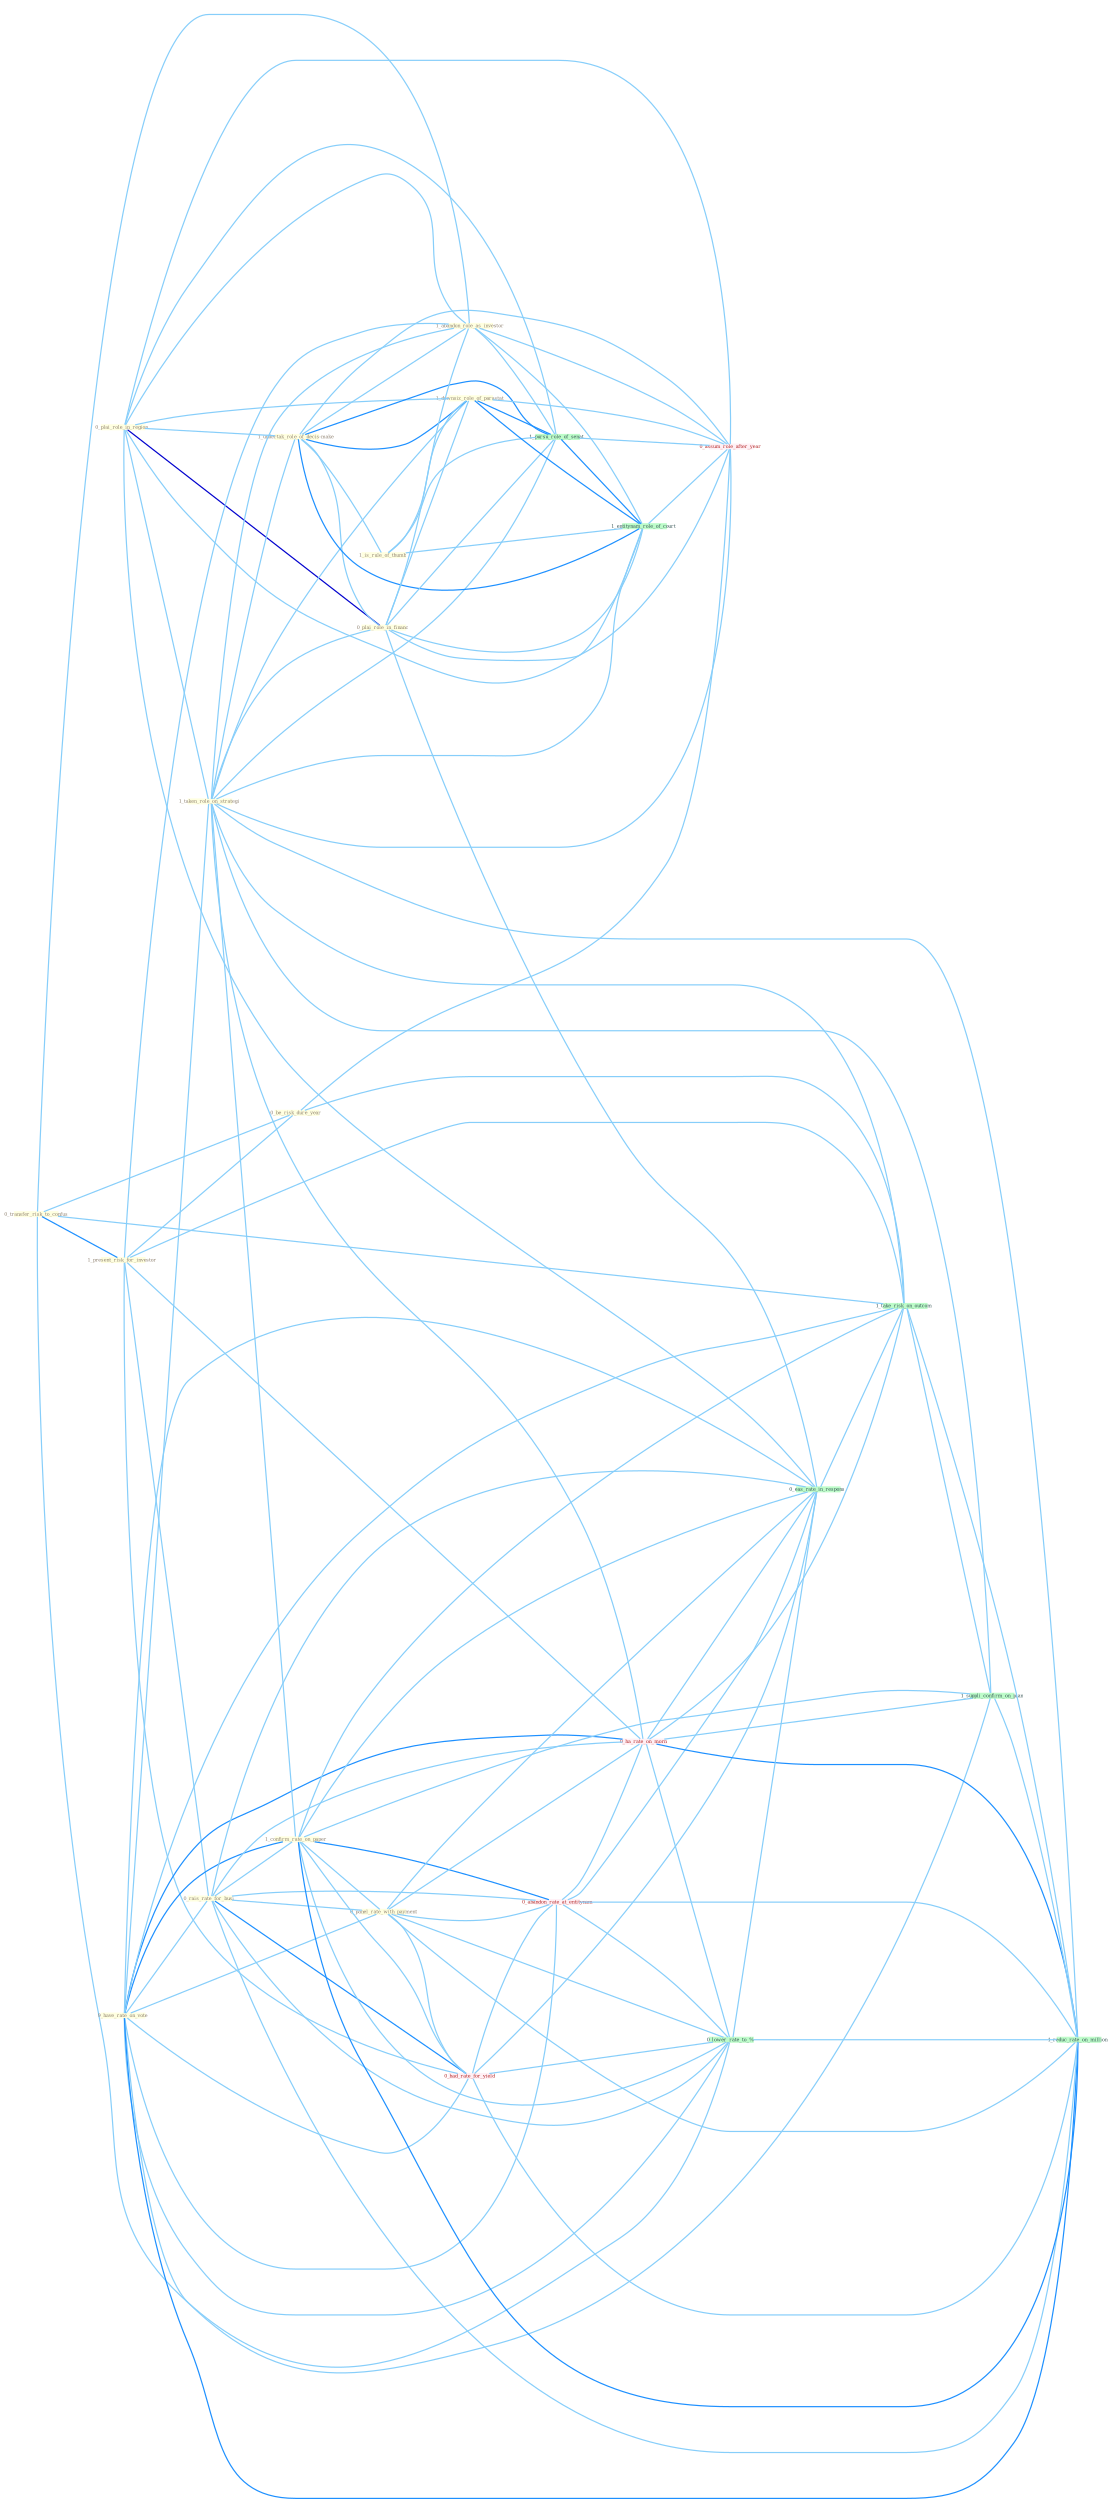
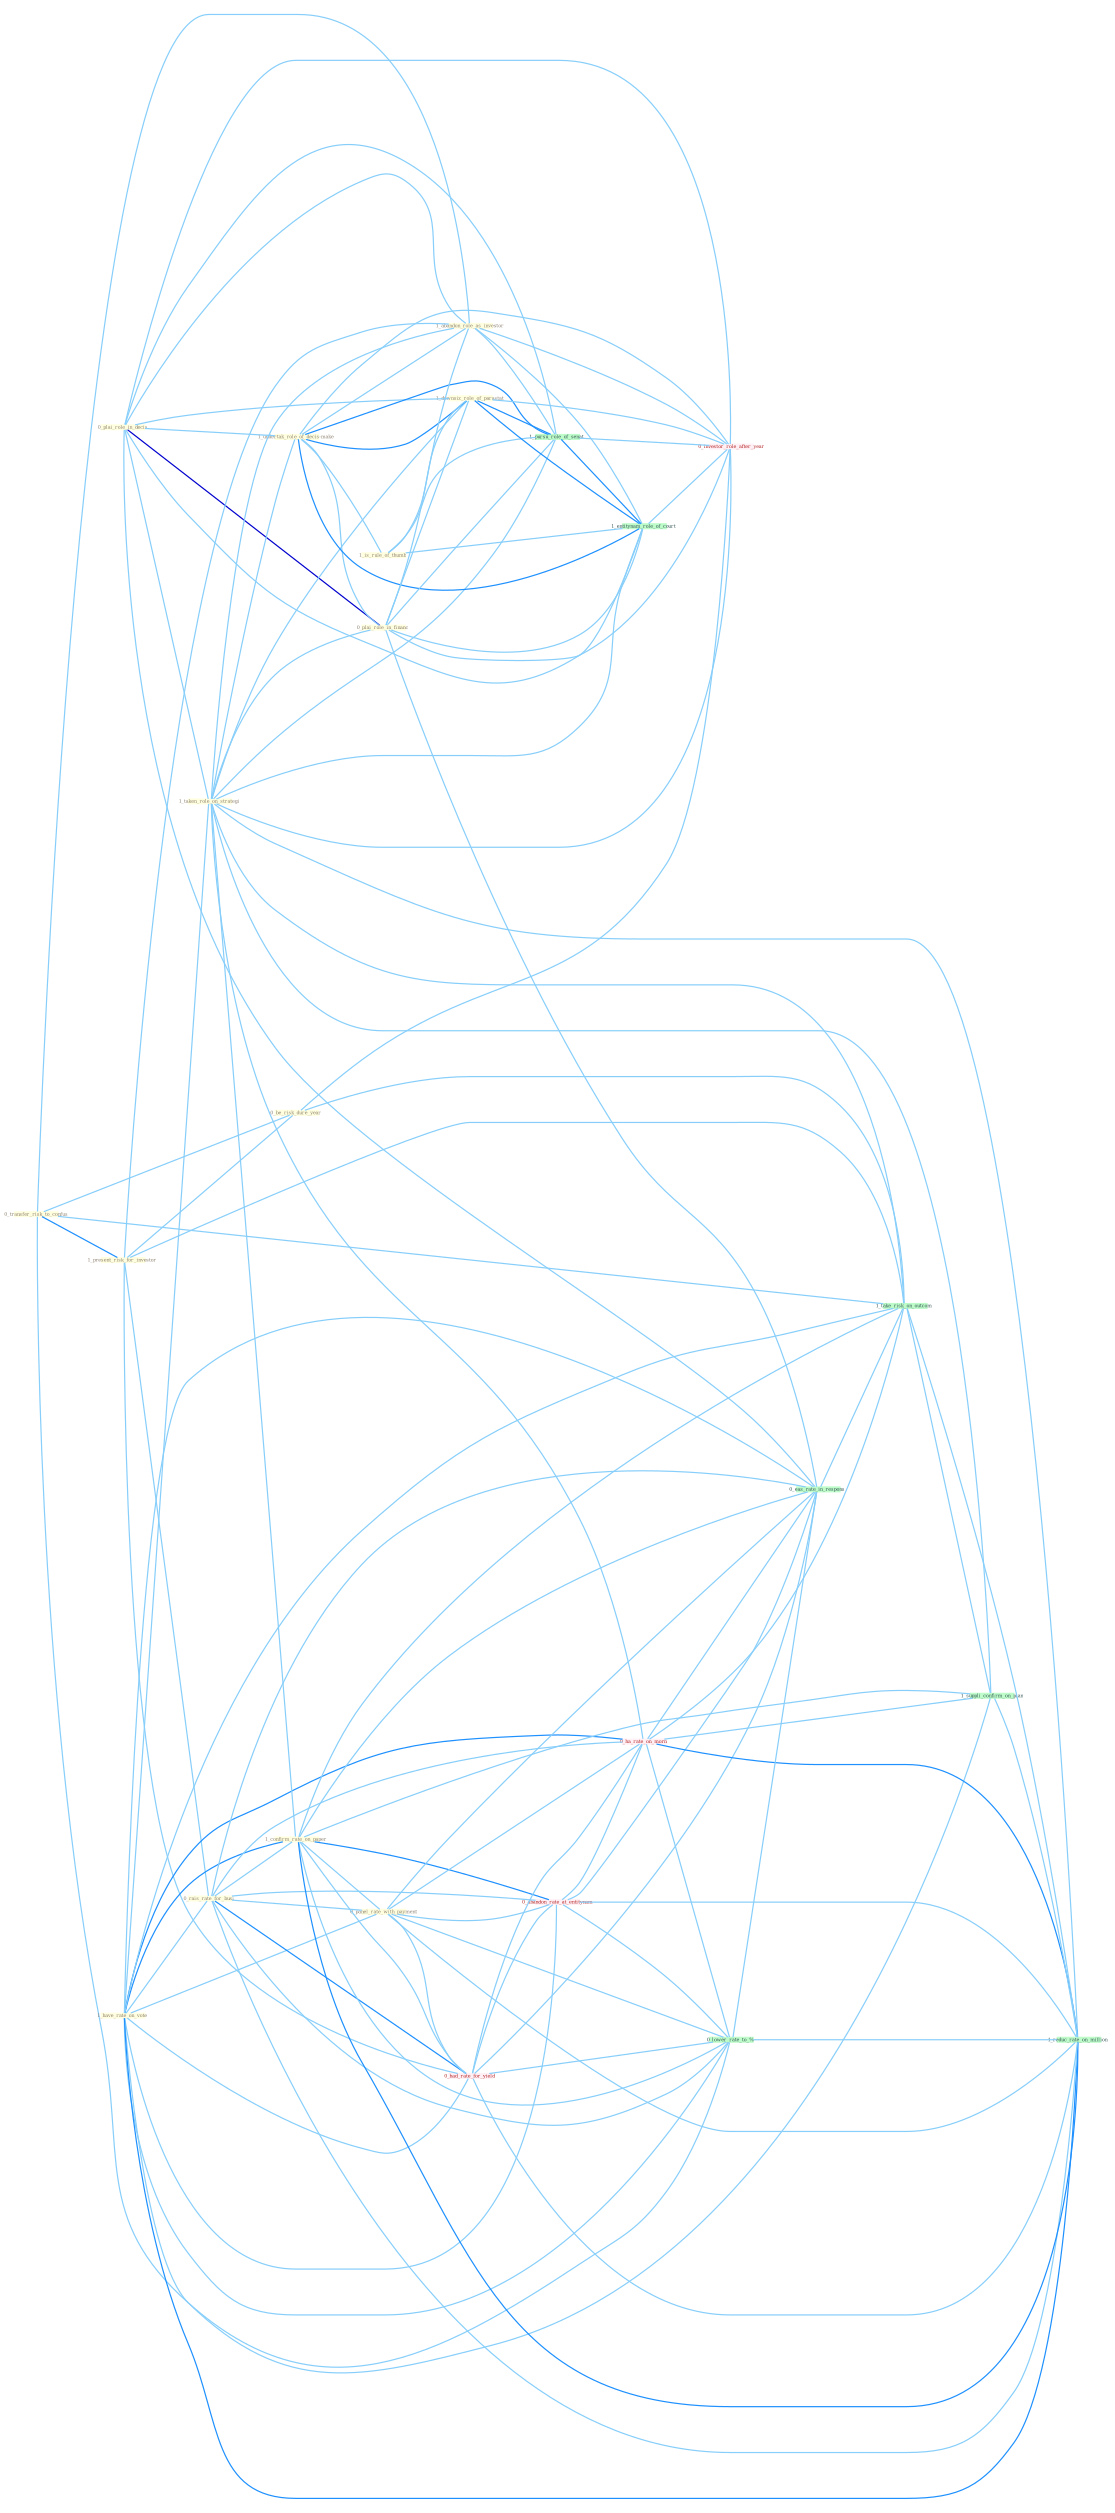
  graph {
    rankdir=LR
    node [color="#ffffe0" fixedsize=true fontcolor="#8b7d6b" fontsize=4 shape=polygon style=filled]
    edge [color="#87cefa" w=1]
-   "0_plai_role_in_region " [height=.06 width=.5]
+   "0_plai_role_in_region " [height=.06 width=.5 label="0_plai_role_in_decis"]
    n2 [height=.06 label="0_transfer_risk_to_confus" width=.5]
    "1_present_risk_for_investor " [height=.06 width=.5]
-   "1_have_rate_on_vote " [height=.06 width=.5 label="9_have_rate_on_vote"]
+   "1_have_rate_on_vote " [height=.06 width=.5]
    "1_taken_role_on_strategi " [height=.06 width=.5]
    "0_be_risk_dure_year " [height=.06 width=.5]
    "0_rais_rate_for_busi " [height=.06 width=.5]
    "1_confirm_rate_on_paper " [height=.06 width=.5]
    "1_undertak_role_of_decis-make " [height=.06 width=.5]
    "0_plai_role_in_financ " [height=.06 width=.5]
    "1_is_rule_of_thumb " [height=.06 width=.5]
    "1_downsiz_role_of_parastat " [height=.06 width=.5]
    n13 [height=.06 label="0_panel_rate_with_payment" width=.5]
    "1_abandon_role_as_investor " [height=.06 width=.5]
    "0_had_rate_for_yield " [color="#fff0f5" fontcolor="#b22222" height=.06 width=.5]
    n16 [color="#fff0f5" fontcolor="#b22222" height=.06 label="0_abandon_rate_at_entitynam" width=.5]
    "0_ha_rate_on_morn " [color="#fff0f5" fontcolor="#b22222" height=.06 width=.5]
-   "0_assum_role_after_year " [color="#fff0f5" fontcolor="#b22222" height=.06 width=.5]
+   "0_assum_role_after_year " [color="#fff0f5" fontcolor="#b22222" height=.06 width=.5 label="0_investor_role_after_year"]
    "1_pursu_role_of_senat " [color="#BDFCC9" fontcolor="#2f4f4f" height=.06 width=.5]
    "1_entitynam_role_of_court " [color="#BDFCC9" fontcolor="#2f4f4f" height=.06 width=.5]
    "0_eas_rate_in_respons " [color="#BDFCC9" fontcolor="#2f4f4f" height=.06 width=.5]
    "1_take_risk_on_outcom " [color="#BDFCC9" fontcolor="#2f4f4f" height=.06 width=.5]
    "0_lower_rate_to_% " [color="#BDFCC9" fontcolor="#2f4f4f" height=.06 width=.5]
    n24 [color="#BDFCC9" fontcolor="#2f4f4f" height=.06 label="1_suppli_confirm_on_plan" width=.5]
    "1_reduc_rate_on_million " [color="#BDFCC9" fontcolor="#2f4f4f" height=.06 width=.5]
    subgraph sub_1 {
      "0_plai_role_in_region "
      n2
      "1_present_risk_for_investor "
      "1_have_rate_on_vote "
      "1_taken_role_on_strategi "
      "0_be_risk_dure_year "
      "0_rais_rate_for_busi "
      "1_confirm_rate_on_paper "
      "1_undertak_role_of_decis-make "
      "0_plai_role_in_financ "
      "1_is_rule_of_thumb "
      "1_downsiz_role_of_parastat "
      n13
      "1_abandon_role_as_investor "
    }
    subgraph sub_2 {
      "0_had_rate_for_yield "
      n16
      "0_ha_rate_on_morn "
      "0_assum_role_after_year "
    }
    "0_plai_role_in_region " -- "1_taken_role_on_strategi "
    "0_plai_role_in_region " -- "1_undertak_role_of_decis-make "
    "0_plai_role_in_region " -- "0_plai_role_in_financ " [color="#0000cd" w=3]
    "0_plai_role_in_region " -- "1_downsiz_role_of_parastat "
    "0_plai_role_in_region " -- "1_abandon_role_as_investor "
    "0_plai_role_in_region " -- "0_assum_role_after_year "
    "0_plai_role_in_region " -- "1_pursu_role_of_senat "
    "0_plai_role_in_region " -- "1_entitynam_role_of_court "
    "0_plai_role_in_region " -- "0_eas_rate_in_respons "
    n2 -- "1_present_risk_for_investor " [color="#1e90ff" w=2]
    n2 -- "0_be_risk_dure_year "
    n2 -- "1_abandon_role_as_investor "
    n2 -- "1_take_risk_on_outcom "
    n2 -- "0_lower_rate_to_% "
    "1_present_risk_for_investor " -- "0_be_risk_dure_year "
    "1_present_risk_for_investor " -- "0_rais_rate_for_busi "
    "1_present_risk_for_investor " -- "1_abandon_role_as_investor "
    "1_present_risk_for_investor " -- "0_had_rate_for_yield "
    "1_present_risk_for_investor " -- "1_take_risk_on_outcom "
    "1_have_rate_on_vote " -- "1_taken_role_on_strategi "
    "1_have_rate_on_vote " -- "0_rais_rate_for_busi "
    "1_have_rate_on_vote " -- "1_confirm_rate_on_paper " [color="#1e90ff" w=2]
    "1_have_rate_on_vote " -- n13
    "1_have_rate_on_vote " -- "0_had_rate_for_yield "
    "1_have_rate_on_vote " -- n16
    "1_have_rate_on_vote " -- "0_ha_rate_on_morn " [color="#1e90ff" w=2]
    "1_have_rate_on_vote " -- "0_eas_rate_in_respons "
    "1_have_rate_on_vote " -- "1_take_risk_on_outcom "
    "1_have_rate_on_vote " -- "0_lower_rate_to_% "
    "1_have_rate_on_vote " -- n24
    "1_have_rate_on_vote " -- "1_reduc_rate_on_million " [color="#1e90ff" w=2]
    "1_taken_role_on_strategi " -- "1_confirm_rate_on_paper "
    "1_taken_role_on_strategi " -- "1_undertak_role_of_decis-make "
    "1_taken_role_on_strategi " -- "0_plai_role_in_financ "
    "1_taken_role_on_strategi " -- "1_downsiz_role_of_parastat "
    "1_taken_role_on_strategi " -- "1_abandon_role_as_investor "
    "1_taken_role_on_strategi " -- "0_ha_rate_on_morn "
    "1_taken_role_on_strategi " -- "0_assum_role_after_year "
    "1_taken_role_on_strategi " -- "1_pursu_role_of_senat "
    "1_taken_role_on_strategi " -- "1_entitynam_role_of_court "
    "1_taken_role_on_strategi " -- "1_take_risk_on_outcom "
    "1_taken_role_on_strategi " -- n24
    "1_taken_role_on_strategi " -- "1_reduc_rate_on_million "
    "0_be_risk_dure_year " -- "0_assum_role_after_year "
    "0_be_risk_dure_year " -- "1_take_risk_on_outcom "
    "0_rais_rate_for_busi " -- "1_confirm_rate_on_paper "
    "0_rais_rate_for_busi " -- n13
    "0_rais_rate_for_busi " -- "0_had_rate_for_yield " [color="#1e90ff" w=2]
    "0_rais_rate_for_busi " -- n16
    "0_rais_rate_for_busi " -- "0_ha_rate_on_morn "
    "0_rais_rate_for_busi " -- "0_eas_rate_in_respons "
    "0_rais_rate_for_busi " -- "0_lower_rate_to_% "
    "0_rais_rate_for_busi " -- "1_reduc_rate_on_million "
    "1_confirm_rate_on_paper " -- n13
    "1_confirm_rate_on_paper " -- "0_had_rate_for_yield "
    "1_confirm_rate_on_paper " -- n16 [color="#1e90ff" w=2]
    "1_confirm_rate_on_paper " -- "0_eas_rate_in_respons "
    "1_confirm_rate_on_paper " -- "1_take_risk_on_outcom "
    "1_confirm_rate_on_paper " -- "0_lower_rate_to_% "
    "1_confirm_rate_on_paper " -- n24
    "1_confirm_rate_on_paper " -- "1_reduc_rate_on_million " [color="#1e90ff" w=2]
    "1_undertak_role_of_decis-make " -- "0_plai_role_in_financ "
    "1_undertak_role_of_decis-make " -- "1_is_rule_of_thumb "
    "1_undertak_role_of_decis-make " -- "1_downsiz_role_of_parastat " [color="#1e90ff" w=2]
    "1_undertak_role_of_decis-make " -- "1_abandon_role_as_investor "
    "1_undertak_role_of_decis-make " -- "0_assum_role_after_year "
    "1_undertak_role_of_decis-make " -- "1_pursu_role_of_senat " [color="#1e90ff" w=2]
    "1_undertak_role_of_decis-make " -- "1_entitynam_role_of_court " [color="#1e90ff" w=2]
    "0_plai_role_in_financ " -- "1_downsiz_role_of_parastat "
    "0_plai_role_in_financ " -- "1_abandon_role_as_investor "
    "0_plai_role_in_financ " -- "0_assum_role_after_year "
    "0_plai_role_in_financ " -- "1_pursu_role_of_senat "
    "0_plai_role_in_financ " -- "1_entitynam_role_of_court "
    "0_plai_role_in_financ " -- "0_eas_rate_in_respons "
    "1_is_rule_of_thumb " -- "1_downsiz_role_of_parastat "
    "1_is_rule_of_thumb " -- "1_pursu_role_of_senat "
    "1_is_rule_of_thumb " -- "1_entitynam_role_of_court "
    "1_downsiz_role_of_parastat " -- "0_assum_role_after_year "
    "1_downsiz_role_of_parastat " -- "1_pursu_role_of_senat " [color="#1e90ff" w=2]
    "1_downsiz_role_of_parastat " -- "1_entitynam_role_of_court " [color="#1e90ff" w=2]
    n13 -- "0_had_rate_for_yield "
    n13 -- n16
    n13 -- "0_ha_rate_on_morn "
    n13 -- "0_eas_rate_in_respons "
    n13 -- "0_lower_rate_to_% "
    n13 -- "1_reduc_rate_on_million "
    "1_abandon_role_as_investor " -- "0_assum_role_after_year "
    "1_abandon_role_as_investor " -- "1_pursu_role_of_senat "
    "1_abandon_role_as_investor " -- "1_entitynam_role_of_court "
    "0_had_rate_for_yield " -- n16
-   "1_present_risk_for_investor " -- "0_ha_rate_on_morn "
+   "0_had_rate_for_yield " -- "0_ha_rate_on_morn "
    "0_had_rate_for_yield " -- "0_eas_rate_in_respons "
    "0_had_rate_for_yield " -- "0_lower_rate_to_% "
    "0_had_rate_for_yield " -- "1_reduc_rate_on_million "
    n16 -- "0_ha_rate_on_morn "
    n16 -- "0_eas_rate_in_respons "
    n16 -- "0_lower_rate_to_% "
    n16 -- "1_reduc_rate_on_million "
    "0_ha_rate_on_morn " -- "0_eas_rate_in_respons "
    "0_ha_rate_on_morn " -- "0_lower_rate_to_% "
    "0_ha_rate_on_morn " -- "1_reduc_rate_on_million " [color="#1e90ff" w=2]
    "1_pursu_role_of_senat " -- "0_assum_role_after_year "
    "1_pursu_role_of_senat " -- "1_entitynam_role_of_court " [color="#1e90ff" w=2]
    "1_entitynam_role_of_court " -- "0_assum_role_after_year "
    "0_eas_rate_in_respons " -- "1_take_risk_on_outcom "
    "1_take_risk_on_outcom " -- "0_ha_rate_on_morn "
    "1_take_risk_on_outcom " -- n24
    "1_take_risk_on_outcom " -- "1_reduc_rate_on_million "
    "0_lower_rate_to_% " -- "0_eas_rate_in_respons "
    "0_lower_rate_to_% " -- "1_reduc_rate_on_million "
    n24 -- "0_ha_rate_on_morn "
    n24 -- "1_reduc_rate_on_million "
  }
